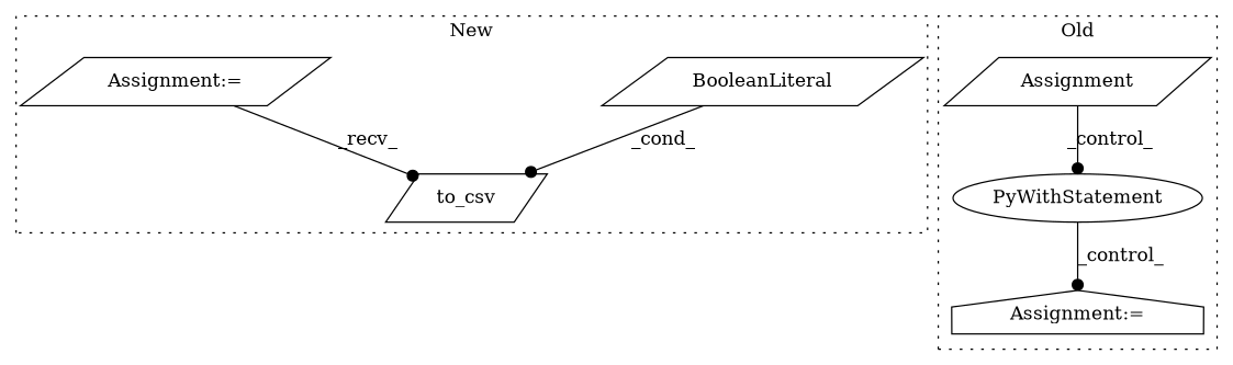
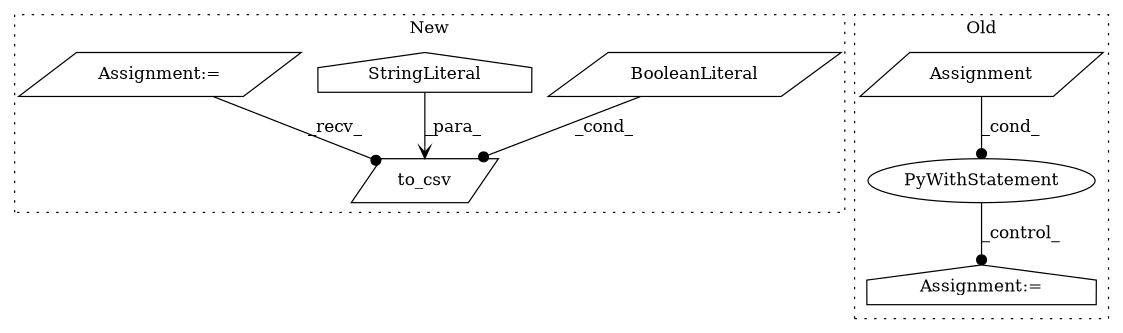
  digraph {
    node [a=7 shape=parallelogram]
    edge [arrowhead=dot]
    n1 [a=32 l="7,1" label=to_csv s="4173,4216"]
    n2 [a=9 l=5 label=BooleanLiteral s=4211]
+   n3 [a=45 l=4 label=StringLiteral s=4198 shape=house]
    n4 [l=1 label="Assignment:=" s=4101]
    n5 [a=104 l="10,2" label=PyWithStatement s="5495,5535" shape=ellipse]
    n6 [a=42 label=Assignment]
    n7 [l="61,2" label="Assignment:=" s="5827,5977" shape=house]
    subgraph cluster_1 {
      label=New
      style=dotted
      n1
      n2
+     n3
      n4
    }
    subgraph cluster_2 {
      label=Old
      style=dotted
      n5
      n6
      n7
    }
    n2 -> n1 [label=_cond_]
+   n3 -> n1 [arrowhead=vee label=_para_]
    n4 -> n1 [label=_recv_]
    n5 -> n7 [label=_control_]
-   n6 -> n5 [label=_control_]
+   n6 -> n5 [label=_cond_]
  }
